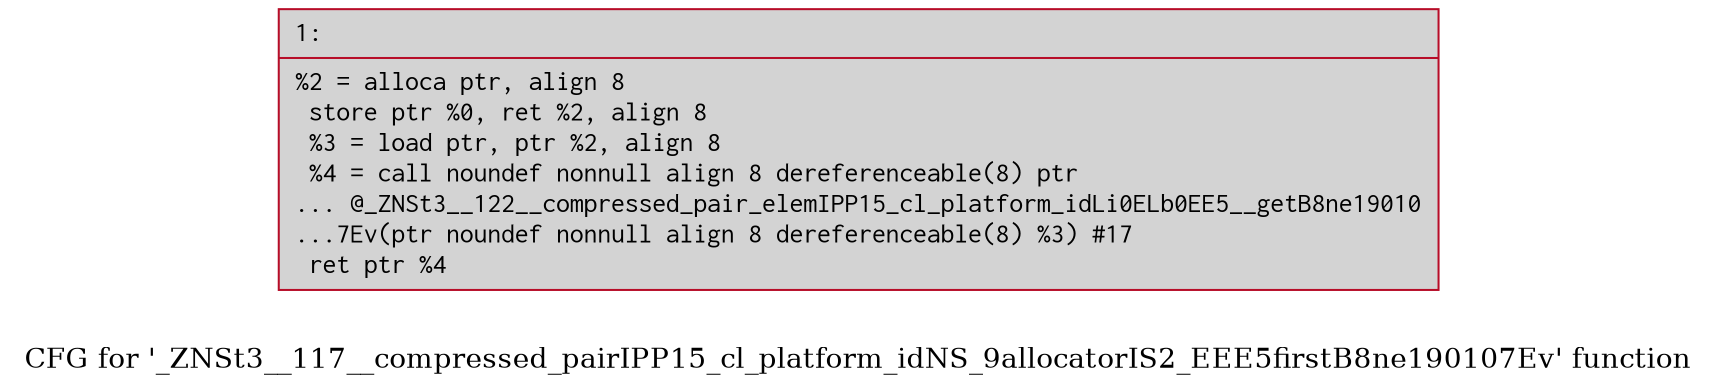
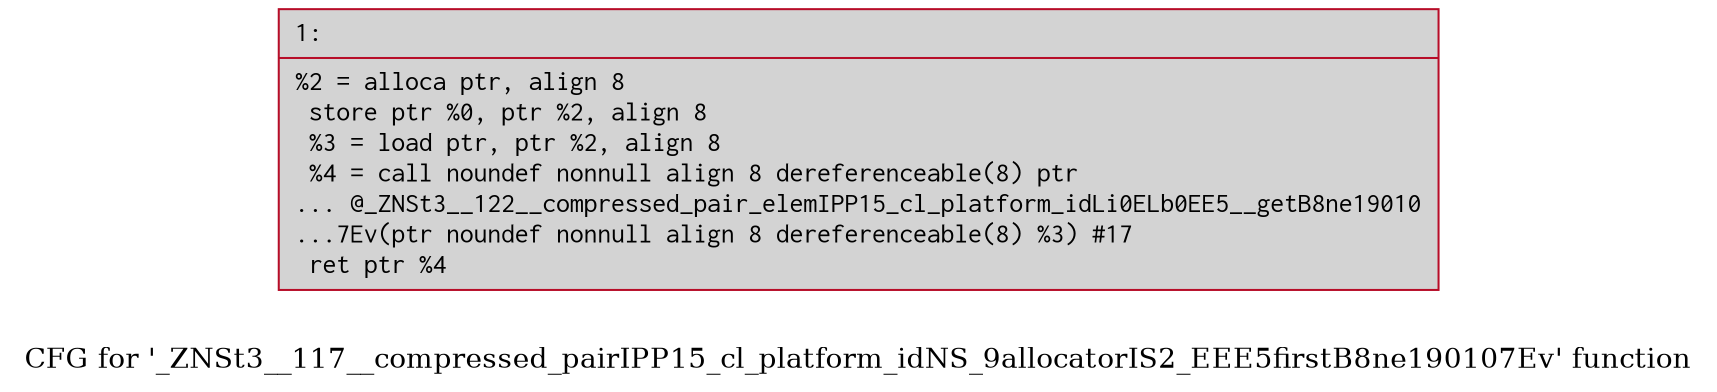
  digraph {
    label="CFG for '_ZNSt3__117__compressed_pairIPP15_cl_platform_idNS_9allocatorIS2_EEE5firstB8ne190107Ev' function"
-   n1 [color="#b70d28ff" fillcolor=lightgrey fontname=Courier label="{1:\l|  %2 = alloca ptr, align 8\l  store ptr %0, ret %2, align 8\l  %3 = load ptr, ptr %2, align 8\l  %4 = call noundef nonnull align 8 dereferenceable(8) ptr\l... @_ZNSt3__122__compressed_pair_elemIPP15_cl_platform_idLi0ELb0EE5__getB8ne19010\l...7Ev(ptr noundef nonnull align 8 dereferenceable(8) %3) #17\l  ret ptr %4\l}" shape=record style=filled]
+   n1 [color="#b70d28ff" fillcolor=lightgrey fontname=Courier label="{1:\l|  %2 = alloca ptr, align 8\l  store ptr %0, ptr %2, align 8\l  %3 = load ptr, ptr %2, align 8\l  %4 = call noundef nonnull align 8 dereferenceable(8) ptr\l... @_ZNSt3__122__compressed_pair_elemIPP15_cl_platform_idLi0ELb0EE5__getB8ne19010\l...7Ev(ptr noundef nonnull align 8 dereferenceable(8) %3) #17\l  ret ptr %4\l}" shape=record style=filled]
  }
